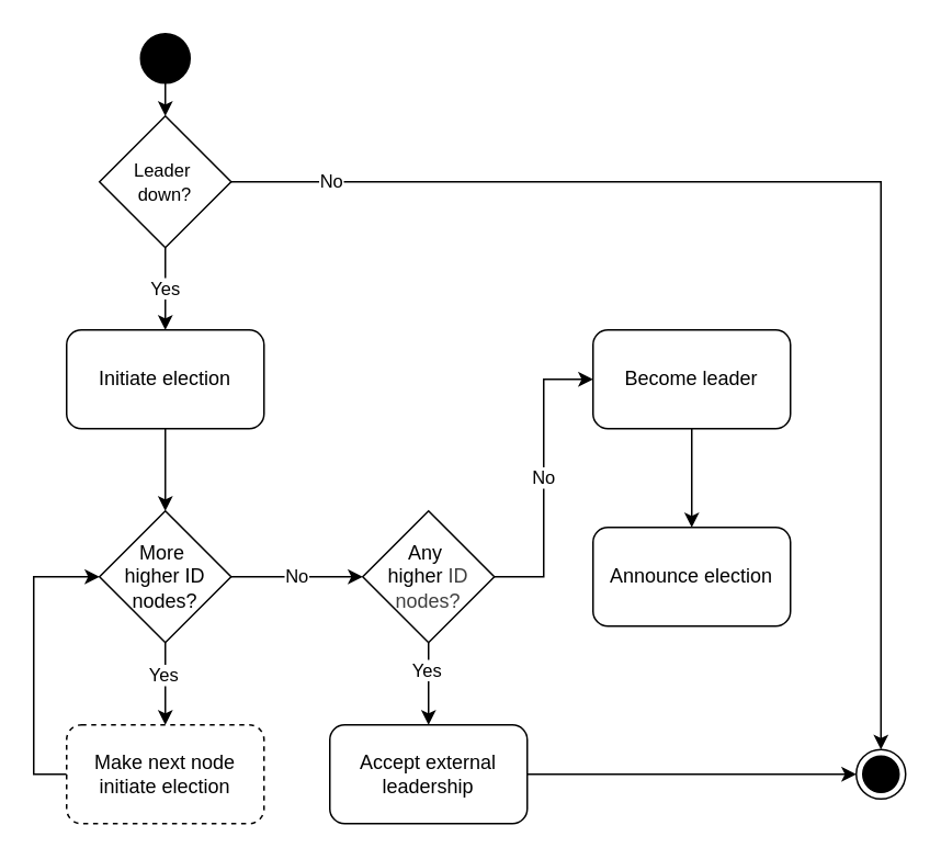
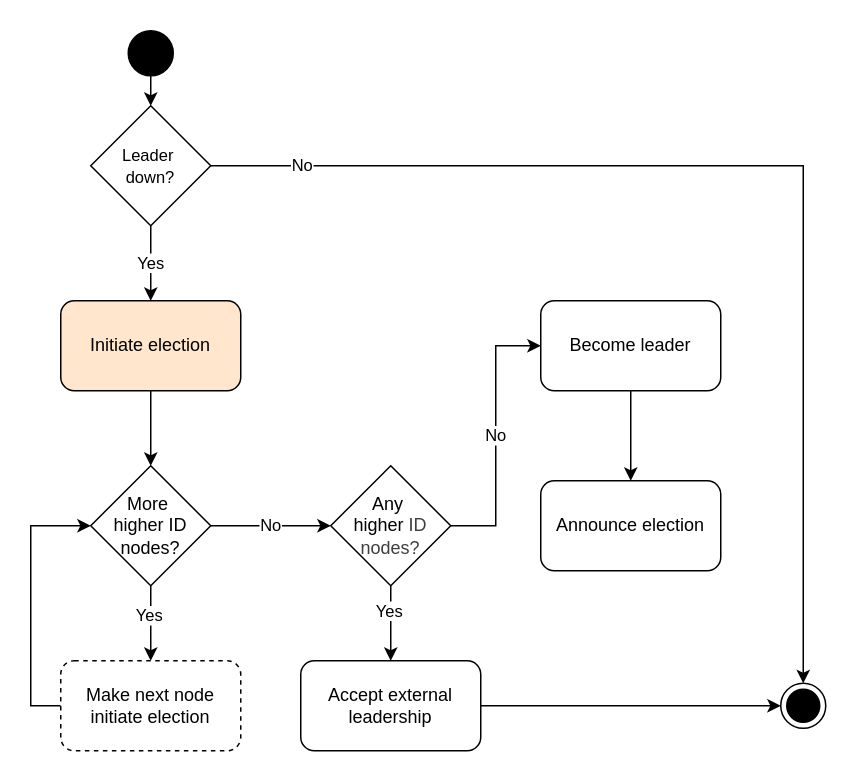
  <mxCell id="0" />
  <mxCell id="1" parent="0" />
  <mxCell id="2" style="edgeStyle=none;html=1;exitX=0.5;exitY=1;exitDx=0;exitDy=0;entryX=0.5;entryY=0;entryDx=0;entryDy=0;" parent="1" source="3" target="5" edge="1"><mxGeometry relative="1" as="geometry" /></mxCell>
  <mxCell id="3" value="" style="ellipse;fillColor=strokeColor;html=1;" parent="1" vertex="1"><mxGeometry x="85" y="20" width="30" height="30" as="geometry" /></mxCell>
  <mxCell id="4" value="Yes" style="edgeStyle=none;html=1;exitX=0.5;exitY=1;exitDx=0;exitDy=0;entryX=0.5;entryY=0;entryDx=0;entryDy=0;" parent="1" source="5" target="8" edge="1"><mxGeometry relative="1" as="geometry" /></mxCell>
  <mxCell id="5" value="&lt;font style=&quot;font-size: 11px;&quot;&gt;Leader&amp;nbsp;&lt;/font&gt;&lt;div&gt;&lt;font style=&quot;font-size: 11px;&quot;&gt;down?&lt;/font&gt;&lt;/div&gt;" style="rhombus;whiteSpace=wrap;html=1;" parent="1" vertex="1"><mxGeometry x="60" y="70" width="80" height="80" as="geometry" /></mxCell>
  <mxCell id="6" value="" style="ellipse;html=1;shape=endState;fillColor=strokeColor;" parent="1" vertex="1"><mxGeometry x="520" y="455" width="30" height="30" as="geometry" /></mxCell>
  <mxCell id="7" style="edgeStyle=none;html=1;exitX=0.5;exitY=1;exitDx=0;exitDy=0;entryX=0.5;entryY=0;entryDx=0;entryDy=0;" parent="1" source="8" target="12" edge="1"><mxGeometry relative="1" as="geometry" /></mxCell>
- <mxCell id="8" value="Initiate election" style="rounded=1;whiteSpace=wrap;html=1;" parent="1" vertex="1"><mxGeometry x="40" y="200" width="120" height="60" as="geometry" /></mxCell>
+ <mxCell id="8" value="Initiate election" style="rounded=1;whiteSpace=wrap;html=1;fillColor=#ffe6cc;" parent="1" vertex="1"><mxGeometry x="40" y="200" width="120" height="60" as="geometry" /></mxCell>
  <mxCell id="9" value="No" style="edgeStyle=none;html=1;exitX=1;exitY=0.5;exitDx=0;exitDy=0;entryX=0;entryY=0.5;entryDx=0;entryDy=0;" parent="1" source="12" target="17" edge="1"><mxGeometry relative="1" as="geometry" /></mxCell>
  <mxCell id="10" style="edgeStyle=none;html=1;exitX=0.5;exitY=1;exitDx=0;exitDy=0;entryX=0.5;entryY=0;entryDx=0;entryDy=0;" parent="1" source="12" target="19" edge="1"><mxGeometry relative="1" as="geometry" /></mxCell>
  <mxCell id="11" value="Yes" style="edgeLabel;html=1;align=center;verticalAlign=middle;resizable=0;points=[];" parent="10" vertex="1" connectable="0"><mxGeometry x="-0.24" y="-2" relative="1" as="geometry"><mxPoint as="offset" /></mxGeometry></mxCell>
  <mxCell id="12" value="More&amp;nbsp;&lt;div&gt;higher ID nodes?&lt;/div&gt;" style="rhombus;whiteSpace=wrap;html=1;" parent="1" vertex="1"><mxGeometry x="60" y="310" width="80" height="80" as="geometry" /></mxCell>
  <mxCell id="13" value="No" style="edgeStyle=orthogonalEdgeStyle;html=1;exitX=1;exitY=0.5;exitDx=0;exitDy=0;entryX=0.5;entryY=0;entryDx=0;entryDy=0;rounded=0;curved=0;" parent="1" source="5" target="6" edge="1"><mxGeometry x="-0.834" relative="1" as="geometry"><mxPoint x="140" y="120" as="sourcePoint" /><mxPoint x="270" y="460" as="targetPoint" /><mxPoint as="offset" /></mxGeometry></mxCell>
  <mxCell id="14" value="No" style="edgeStyle=orthogonalEdgeStyle;html=1;exitX=1;exitY=0.5;exitDx=0;exitDy=0;entryX=0;entryY=0.5;entryDx=0;entryDy=0;rounded=0;curved=0;" parent="1" source="17" target="23" edge="1"><mxGeometry relative="1" as="geometry" /></mxCell>
  <mxCell id="15" style="edgeStyle=none;html=1;exitX=0.5;exitY=1;exitDx=0;exitDy=0;entryX=0.5;entryY=0;entryDx=0;entryDy=0;" parent="1" source="17" target="21" edge="1"><mxGeometry relative="1" as="geometry" /></mxCell>
  <mxCell id="16" value="Yes" style="edgeLabel;html=1;align=center;verticalAlign=middle;resizable=0;points=[];" parent="15" vertex="1" connectable="0"><mxGeometry x="-0.368" y="-2" relative="1" as="geometry"><mxPoint as="offset" /></mxGeometry></mxCell>
  <mxCell id="17" value="Any&amp;nbsp;&lt;div&gt;higher&amp;nbsp;&lt;span style=&quot;color: rgb(63, 63, 63); background-color: transparent;&quot;&gt;ID nodes?&lt;/span&gt;&lt;/div&gt;" style="rhombus;whiteSpace=wrap;html=1;" parent="1" vertex="1"><mxGeometry x="220" y="310" width="80" height="80" as="geometry" /></mxCell>
  <mxCell id="18" style="edgeStyle=orthogonalEdgeStyle;html=1;exitX=0;exitY=0.5;exitDx=0;exitDy=0;entryX=0;entryY=0.5;entryDx=0;entryDy=0;rounded=0;curved=0;" parent="1" source="19" target="12" edge="1"><mxGeometry relative="1" as="geometry"><Array as="points"><mxPoint x="20" y="470" /><mxPoint x="20" y="350" /></Array></mxGeometry></mxCell>
  <mxCell id="19" value="Make next node initiate election" style="rounded=1;whiteSpace=wrap;html=1;dashed=1;" parent="1" vertex="1"><mxGeometry x="40" y="440" width="120" height="60" as="geometry" /></mxCell>
  <mxCell id="20" style="edgeStyle=none;html=1;exitX=1;exitY=0.5;exitDx=0;exitDy=0;entryX=0;entryY=0.5;entryDx=0;entryDy=0;" parent="1" source="21" target="6" edge="1"><mxGeometry relative="1" as="geometry" /></mxCell>
  <mxCell id="21" value="Accept external leadership" style="rounded=1;whiteSpace=wrap;html=1;" parent="1" vertex="1"><mxGeometry x="200" y="440" width="120" height="60" as="geometry" /></mxCell>
  <mxCell id="22" style="edgeStyle=none;html=1;exitX=0.5;exitY=1;exitDx=0;exitDy=0;entryX=0.5;entryY=0;entryDx=0;entryDy=0;" parent="1" source="23" target="24" edge="1"><mxGeometry relative="1" as="geometry" /></mxCell>
  <mxCell id="23" value="Become leader" style="rounded=1;whiteSpace=wrap;html=1;" parent="1" vertex="1"><mxGeometry x="360" y="200" width="120" height="60" as="geometry" /></mxCell>
  <mxCell id="24" value="Announce election" style="rounded=1;whiteSpace=wrap;html=1;" parent="1" vertex="1"><mxGeometry x="360" y="320" width="120" height="60" as="geometry" /></mxCell>
